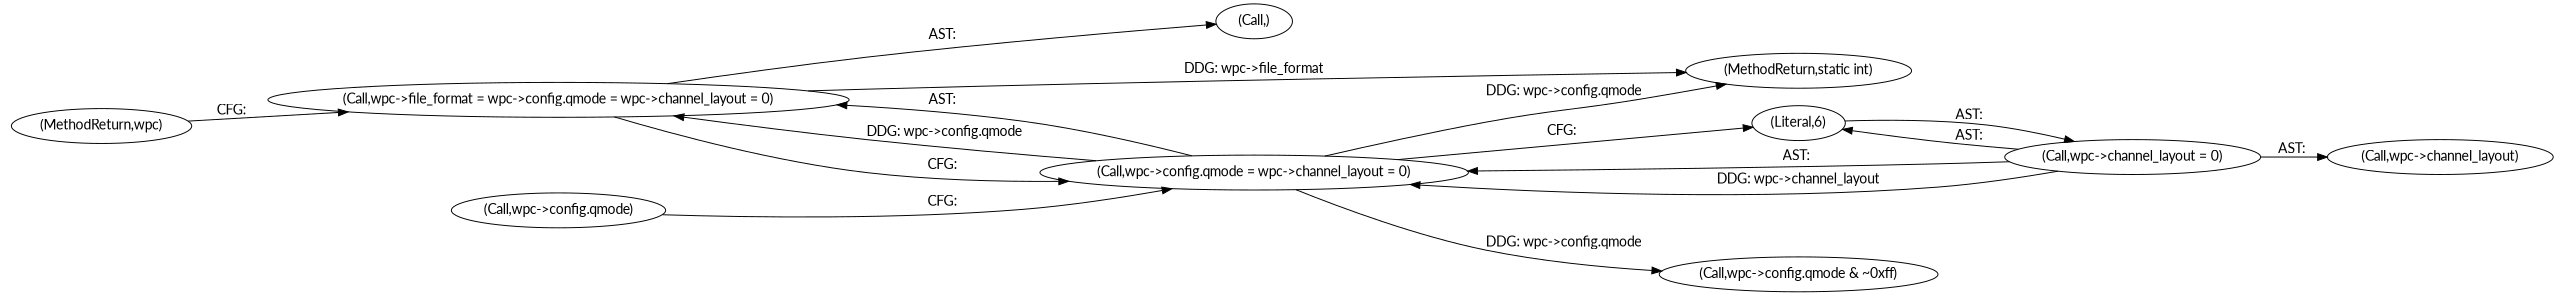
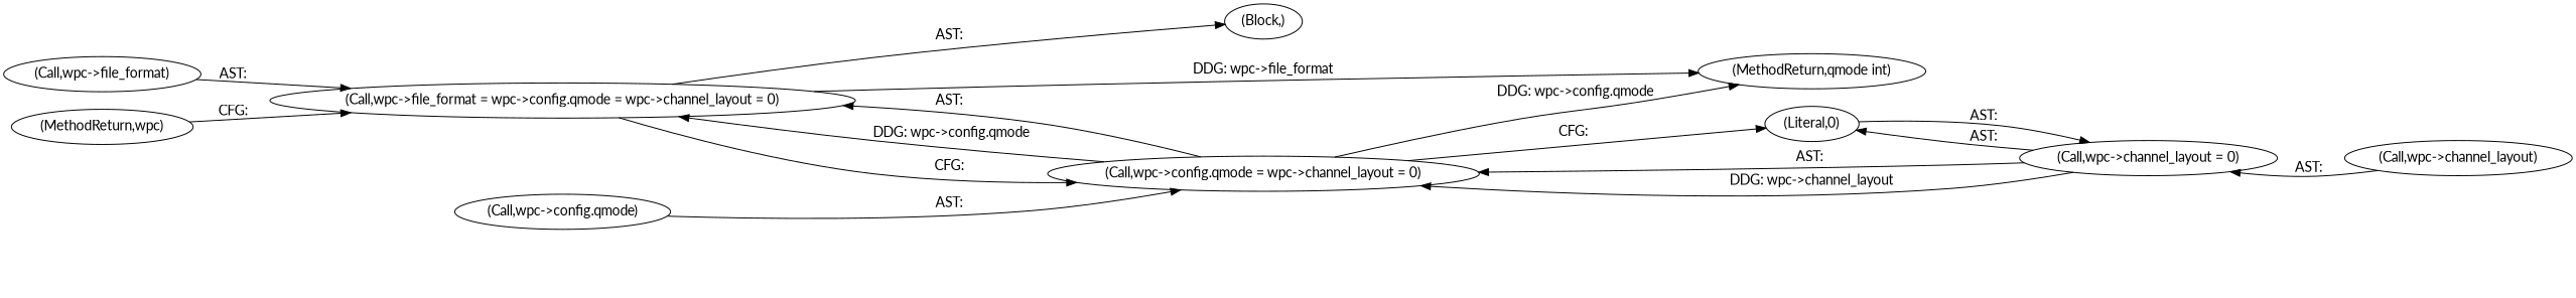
  digraph {
    fontname=Lato
    rankdir=LR
    node [fontname=Lato]
    edge [fontname=Lato]
    n1 [label="(Call,wpc->file_format = wpc->config.qmode = wpc->channel_layout = 0)"]
    n2 [label="(Call,wpc->config.qmode = wpc->channel_layout = 0)"]
-   n3 [label="(MethodReturn,static int)"]
-   n4 [label="(Call,)"]
-   n5 [label="(Call,wpc->config.qmode & ~0xff)"]
-   n6 [label="(Literal,6)"]
+   n3 [label="(MethodReturn,qmode int)"]
+   n4 [label="(Block,)"]
+   n6 [label="(Literal,0)"]
    n7 [label="(Call,wpc->channel_layout = 0)"]
    n8 [label="(Call,wpc->config.qmode)"]
+   n9 [label="(Call,wpc->file_format)"]
    n10 [label="(Call,wpc->channel_layout)"]
    n11 [label="(MethodReturn,wpc)"]
    n1 -> n2 [label="CFG: "]
    n1 -> n3 [label="DDG: wpc->file_format"]
    n1 -> n4 [label="AST: "]
    n2 -> n1 [label="AST: "]
    n2 -> n1 [label="DDG: wpc->config.qmode"]
    n2 -> n3 [label="DDG: wpc->config.qmode"]
-   n2 -> n5 [label="DDG: wpc->config.qmode"]
    n2 -> n6 [label="CFG: "]
    n6 -> n7 [label="AST: "]
    n7 -> n2 [label="AST: "]
    n7 -> n2 [label="DDG: wpc->channel_layout"]
    n7 -> n6 [label="AST: "]
-   n8 -> n2 [label="CFG: "]
-   n7 -> n10 [label="AST: "]
+   n8 -> n2 [label="AST: "]
+   n9 -> n1 [label="AST: "]
+   n10 -> n7 [label="AST: "]
    n11 -> n1 [label="CFG: "]
  }
